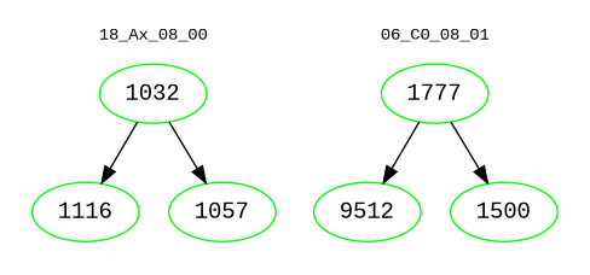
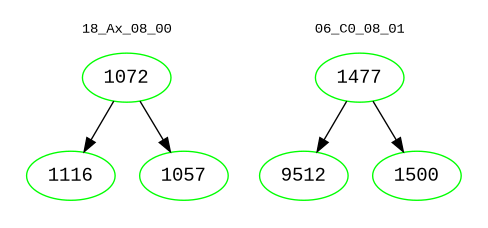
  digraph {
    fontname="Liberation Mono"
    node [color=green fontname="Liberation Mono"]
    edge [color=black fontname="Liberation Mono"]
-   n1 [label=1032]
+   n1 [label=1072]
    n2 [label=1116]
    n3 [label=1057]
-   n4 [label=1777]
+   n4 [label=1477]
    n5 [label=9512]
    n6 [label=1500]
    subgraph cluster_1 {
      color=white
      fontsize=10
      label="18_Ax_08_00"
      n1
      n2
      n3
    }
    subgraph cluster_2 {
      color=white
      fontsize=10
      label="06_C0_08_01"
      n4
      n5
      n6
    }
    n1 -> n2
    n1 -> n3
    n4 -> n5
    n4 -> n6
  }
